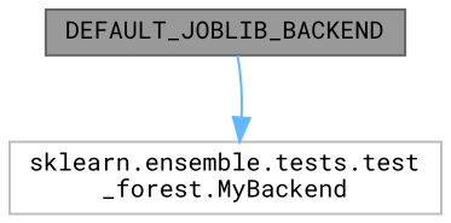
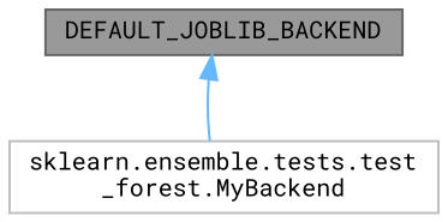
  digraph {
    fontname="Roboto Mono"
    node [fontname="Roboto Mono" fontsize=10 shape=box style=filled]
    n1 [color=gray40 fillcolor=grey60 fontcolor=black height=0.2 label=DEFAULT_JOBLIB_BACKEND width=0.4]
    n2 [color=grey75 fillcolor=white height=0.2 label="sklearn.ensemble.tests.test\l_forest.MyBackend" width=0.4]
-   n2 -> n1 [color=steelblue1 dir=back fontname="Roboto Mono" fontsize=10 labelfontname=Helvetica labelfontsize=10 style=solid]
+   n1 -> n2 [color=steelblue1 dir=back fontname="Roboto Mono" fontsize=10 labelfontname=Helvetica labelfontsize=10 style=solid]
  }
